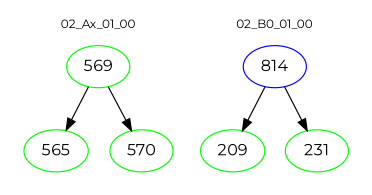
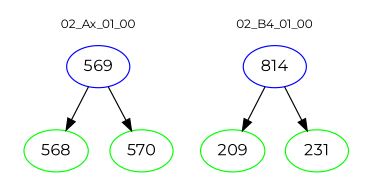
  digraph {
    fontname=Montserrat
    node [color=green fontname=Montserrat]
    edge [color=black fontname=Montserrat]
-   n1 [label=569]
-   n2 [label=565]
+   n1 [color=blue label=569]
+   n2 [label=568]
    n3 [label=570]
    n4 [color=blue label=814]
    n5 [label=209]
    n6 [label=231]
    subgraph cluster_1 {
      color=white
      fontsize=10
      label="02_Ax_01_00"
      n1
      n2
      n3
    }
    subgraph cluster_2 {
      color=white
      fontsize=10
-     label="02_B0_01_00"
+     label="02_B4_01_00"
      n4
      n5
      n6
    }
    n1 -> n2
    n1 -> n3
    n4 -> n5
    n4 -> n6
  }
